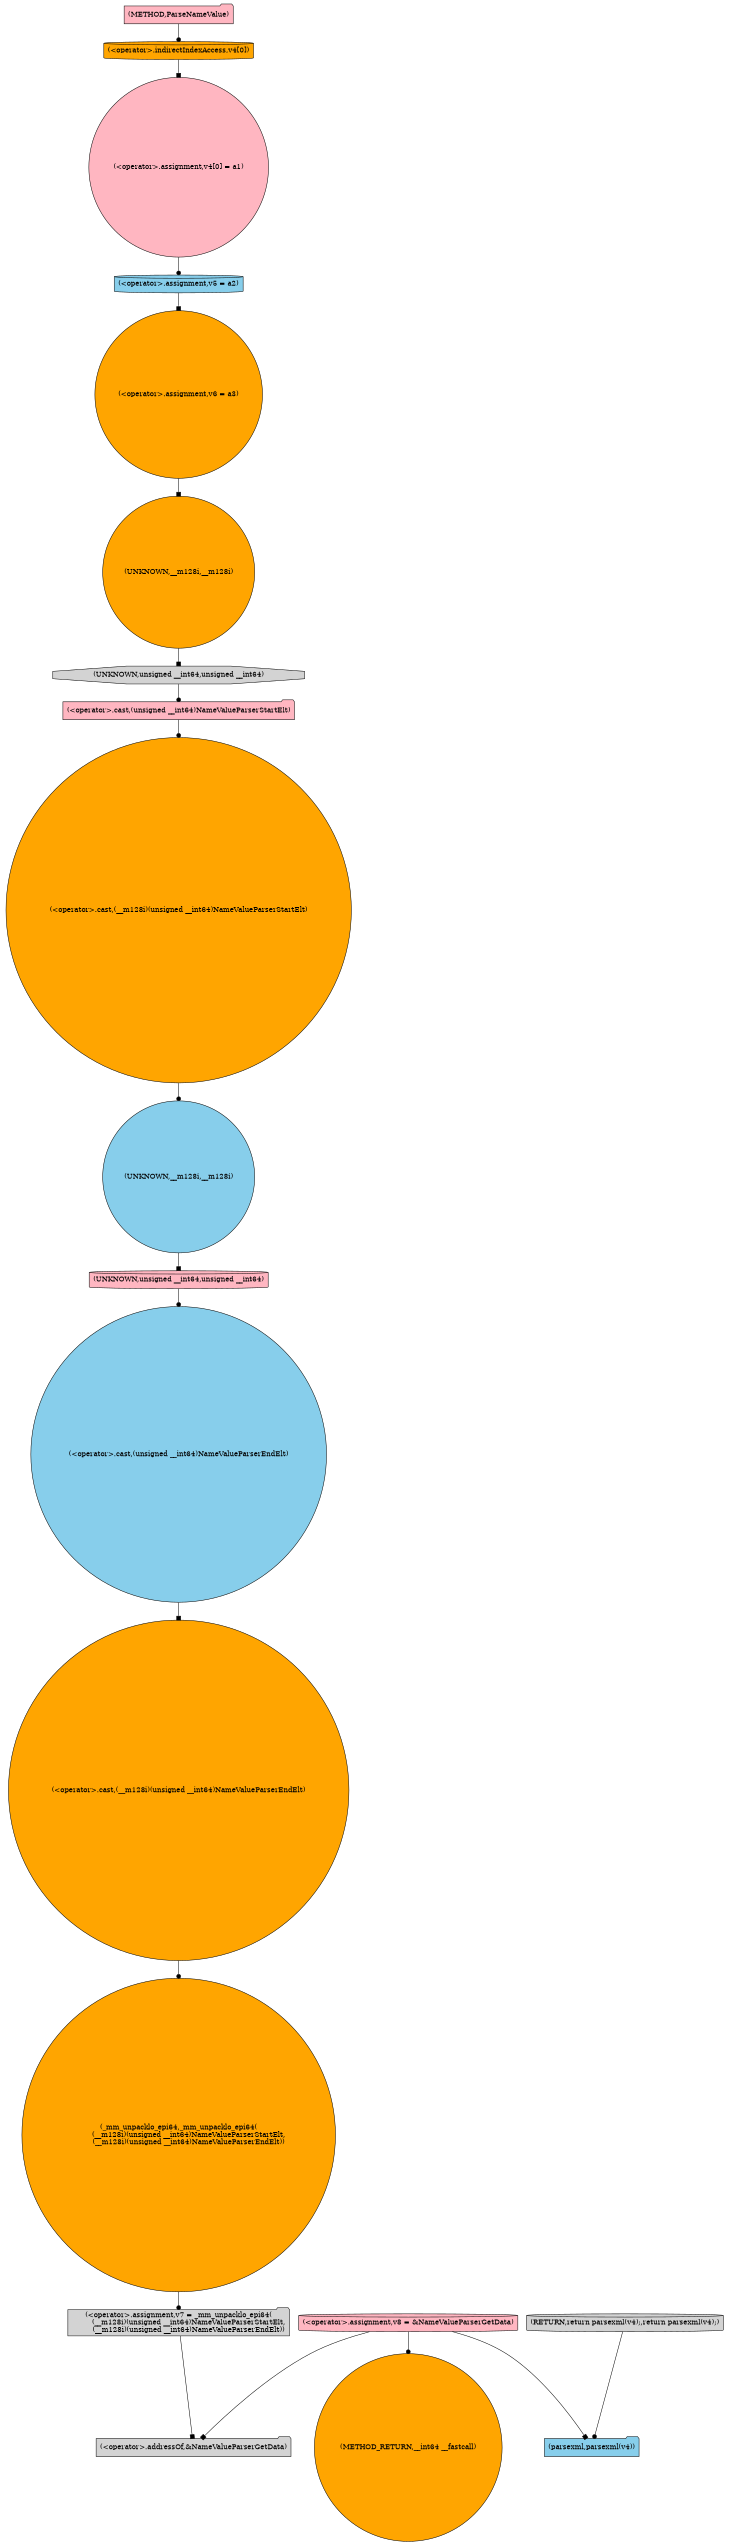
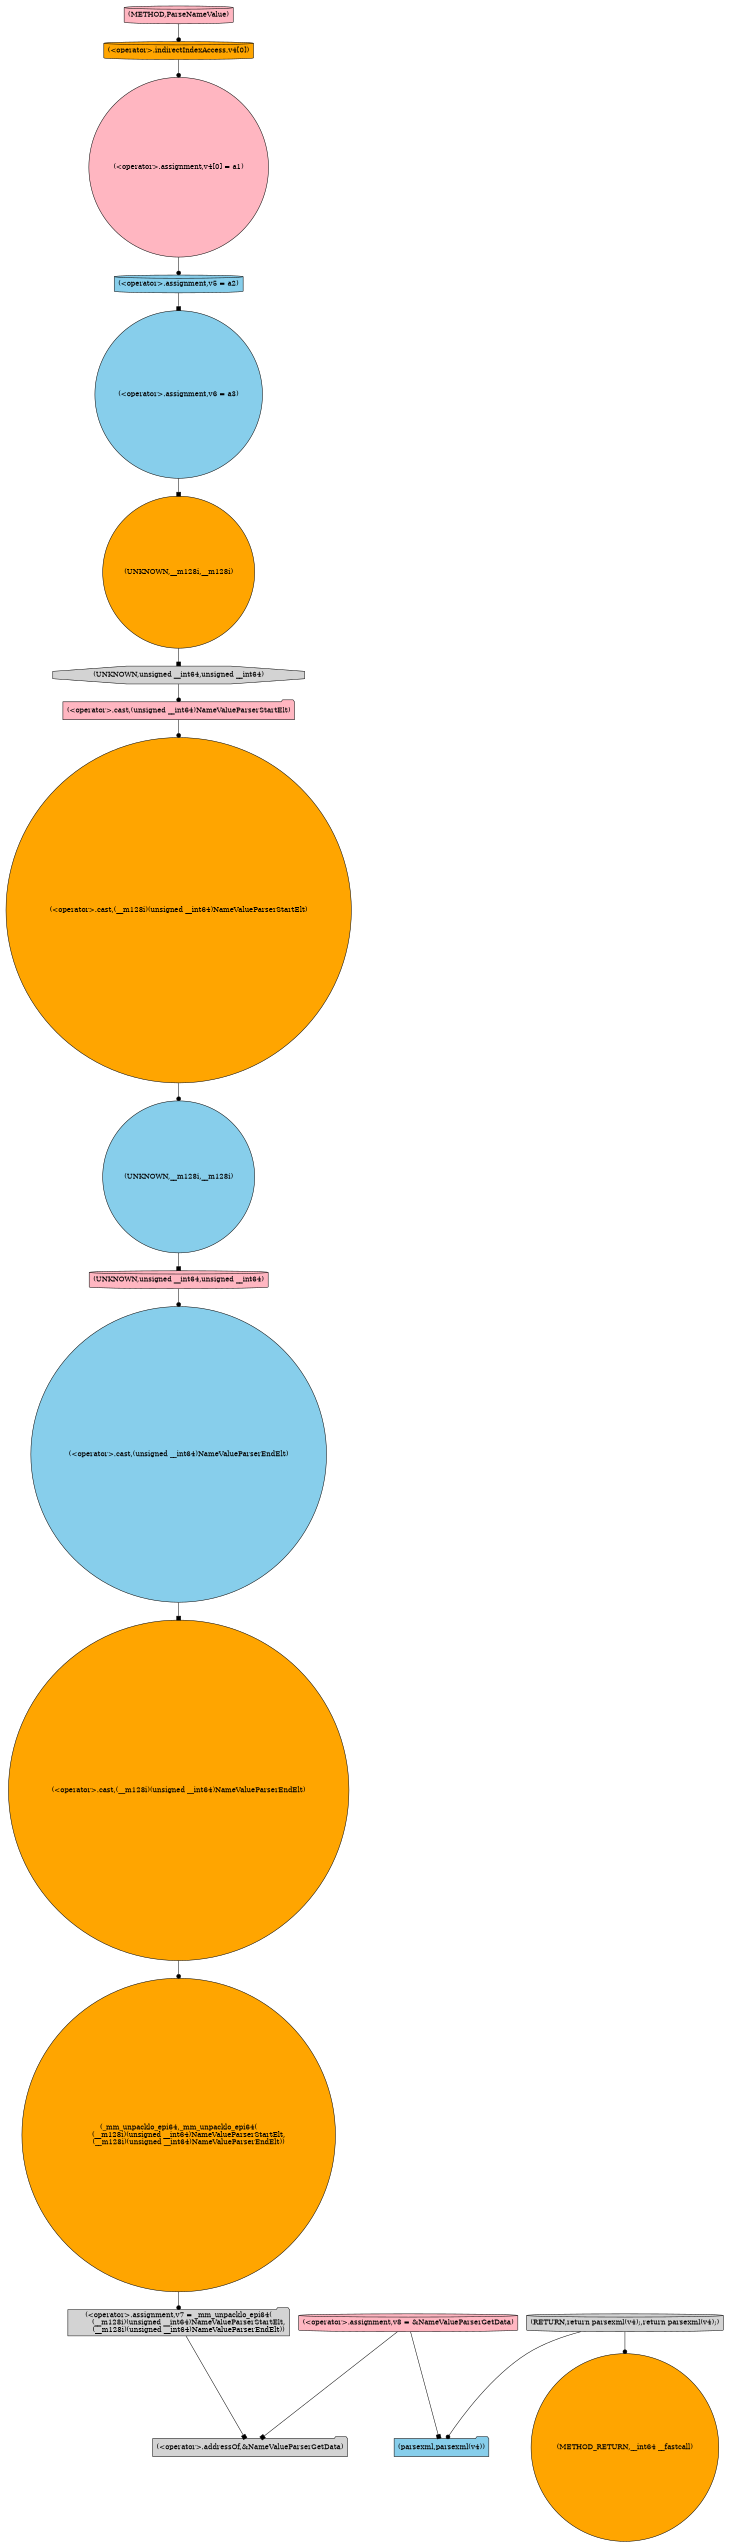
  digraph {
    node [fillcolor=orange shape=circle style=filled]
    edge [arrowhead=dot]
    n1 [fillcolor=lightpink label="(<operator>.assignment,v4[0] = a1)"]
    n2 [fillcolor=skyblue label="(<operator>.assignment,v5 = a2)" shape=cylinder]
-   n3 [label="(<operator>.assignment,v6 = a3)"]
+   n3 [fillcolor=skyblue label="(<operator>.assignment,v6 = a3)"]
    n4 [label="(<operator>.indirectIndexAccess,v4[0])" shape=cylinder]
    n5 [label="(UNKNOWN,__m128i,__m128i)"]
    n6 [fillcolor=lightgrey label="(UNKNOWN,unsigned __int64,unsigned __int64)" shape=octagon]
    n7 [fillcolor=lightgrey label="(<operator>.assignment,v7 = _mm_unpacklo_epi64(\n         (__m128i)(unsigned __int64)NameValueParserStartElt,\n         (__m128i)(unsigned __int64)NameValueParserEndElt))" shape=folder]
    n8 [fillcolor=lightgrey label="(<operator>.addressOf,&NameValueParserGetData)" shape=folder]
    n9 [label="(_mm_unpacklo_epi64,_mm_unpacklo_epi64(\n         (__m128i)(unsigned __int64)NameValueParserStartElt,\n         (__m128i)(unsigned __int64)NameValueParserEndElt))"]
    n10 [label="(<operator>.cast,(__m128i)(unsigned __int64)NameValueParserStartElt)"]
    n11 [fillcolor=skyblue label="(UNKNOWN,__m128i,__m128i)"]
    n12 [fillcolor=lightpink label="(UNKNOWN,unsigned __int64,unsigned __int64)" shape=cylinder]
    n13 [fillcolor=lightpink label="(<operator>.cast,(unsigned __int64)NameValueParserStartElt)" shape=folder]
    n14 [label="(<operator>.cast,(__m128i)(unsigned __int64)NameValueParserEndElt)"]
    n15 [fillcolor=skyblue label="(<operator>.cast,(unsigned __int64)NameValueParserEndElt)"]
    n16 [fillcolor=lightpink label="(<operator>.assignment,v8 = &NameValueParserGetData)" shape=cylinder]
    n17 [fillcolor=skyblue label="(parsexml,parsexml(v4))" shape=folder]
    n18 [fillcolor=lightgrey label="(RETURN,return parsexml(v4);,return parsexml(v4);)" shape=cylinder]
    n19 [label="(METHOD_RETURN,__int64 __fastcall)"]
-   n20 [fillcolor=lightpink label="(METHOD,ParseNameValue)" shape=folder]
+   n20 [fillcolor=lightpink label="(METHOD,ParseNameValue)" shape=cylinder]
    n1 -> n2
    n2 -> n3 [arrowhead=box]
    n3 -> n5 [arrowhead=box]
-   n4 -> n1 [arrowhead=box]
+   n4 -> n1
    n5 -> n6 [arrowhead=box]
    n6 -> n13
    n7 -> n8 [arrowhead=box]
    n9 -> n7
    n10 -> n11
    n11 -> n12 [arrowhead=box]
    n12 -> n15
    n13 -> n10
    n14 -> n9
    n15 -> n14 [arrowhead=box]
    n16 -> n8 [arrowhead=box]
    n16 -> n17 [arrowhead=box]
    n18 -> n17
-   n16 -> n19
+   n18 -> n19
    n20 -> n4
  }
